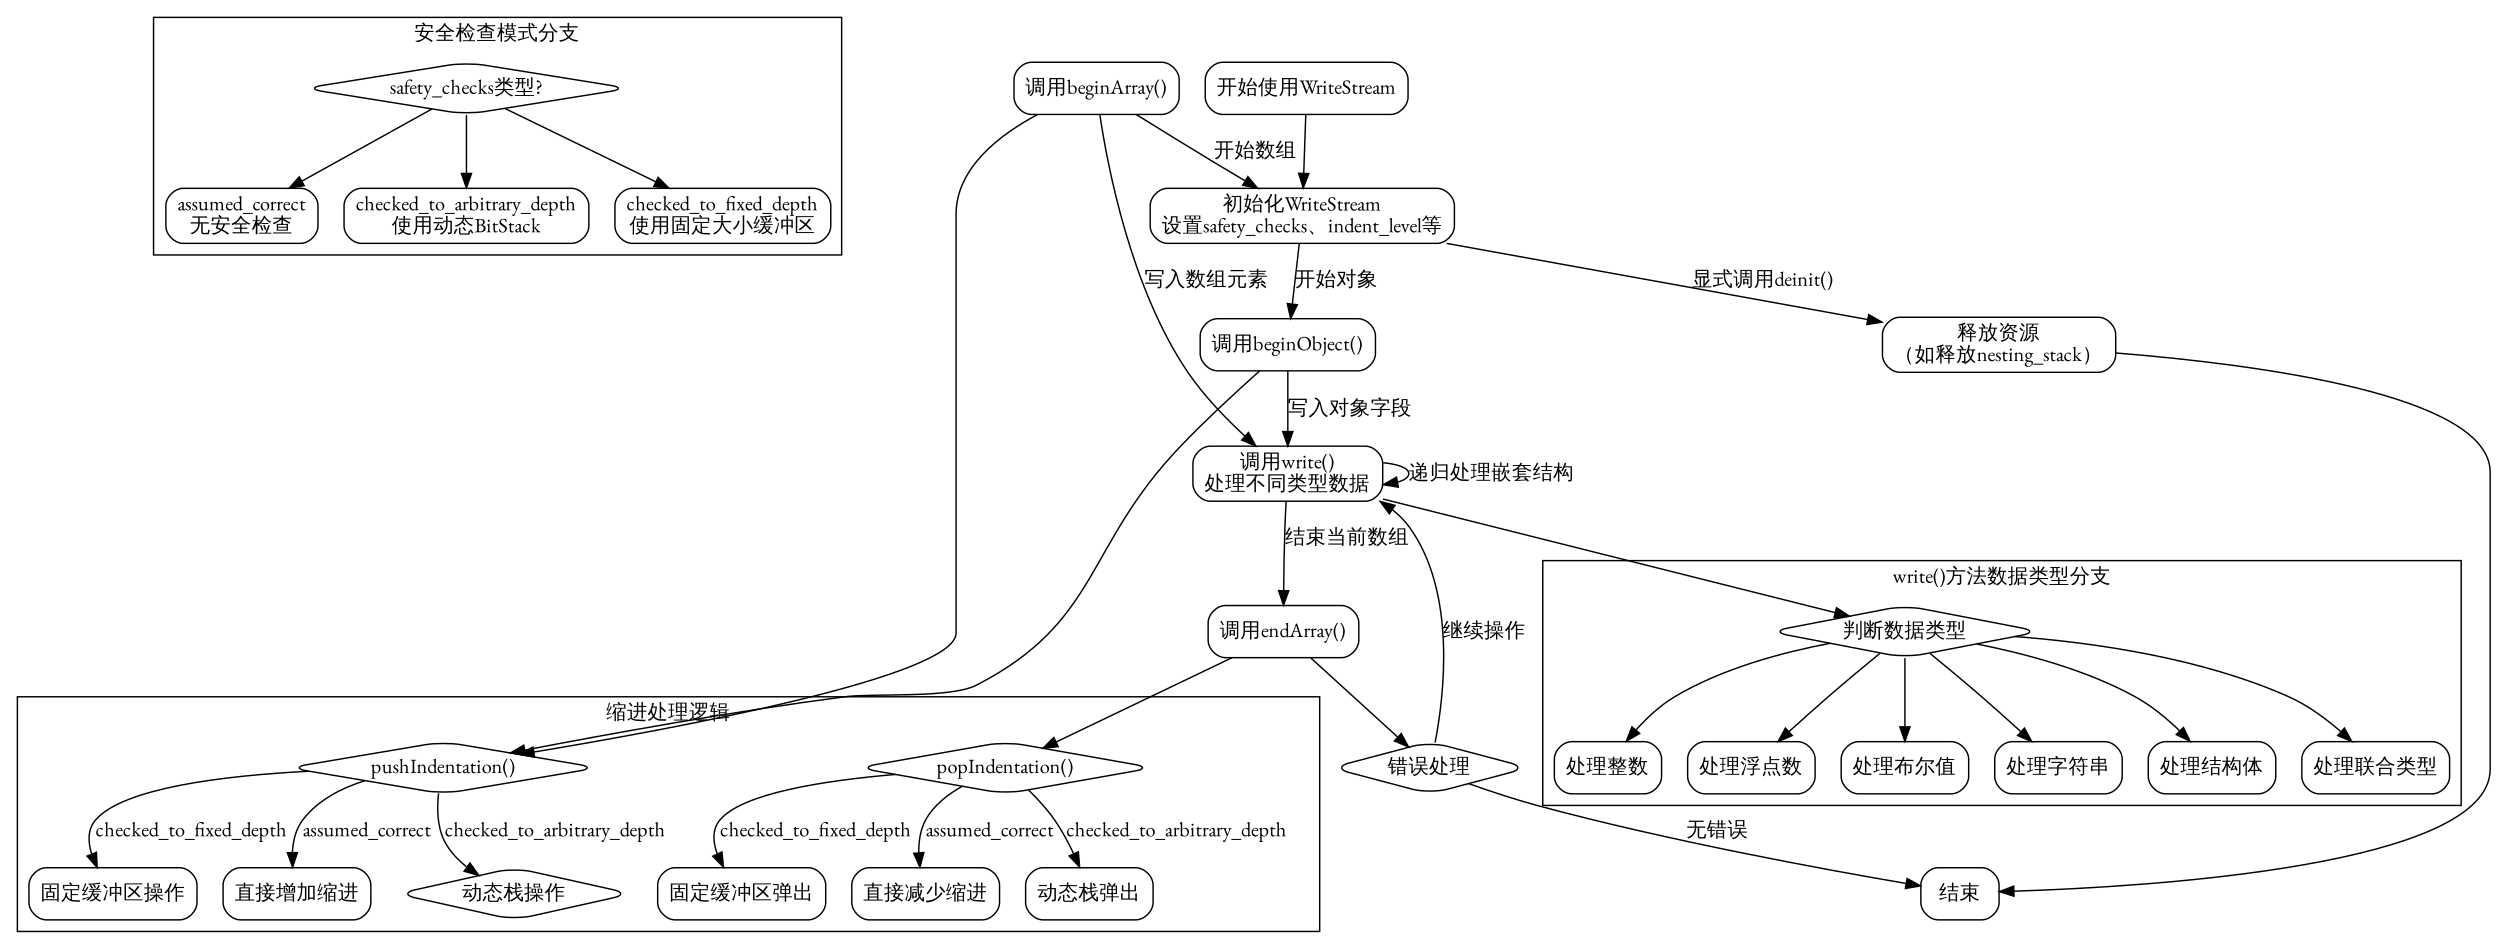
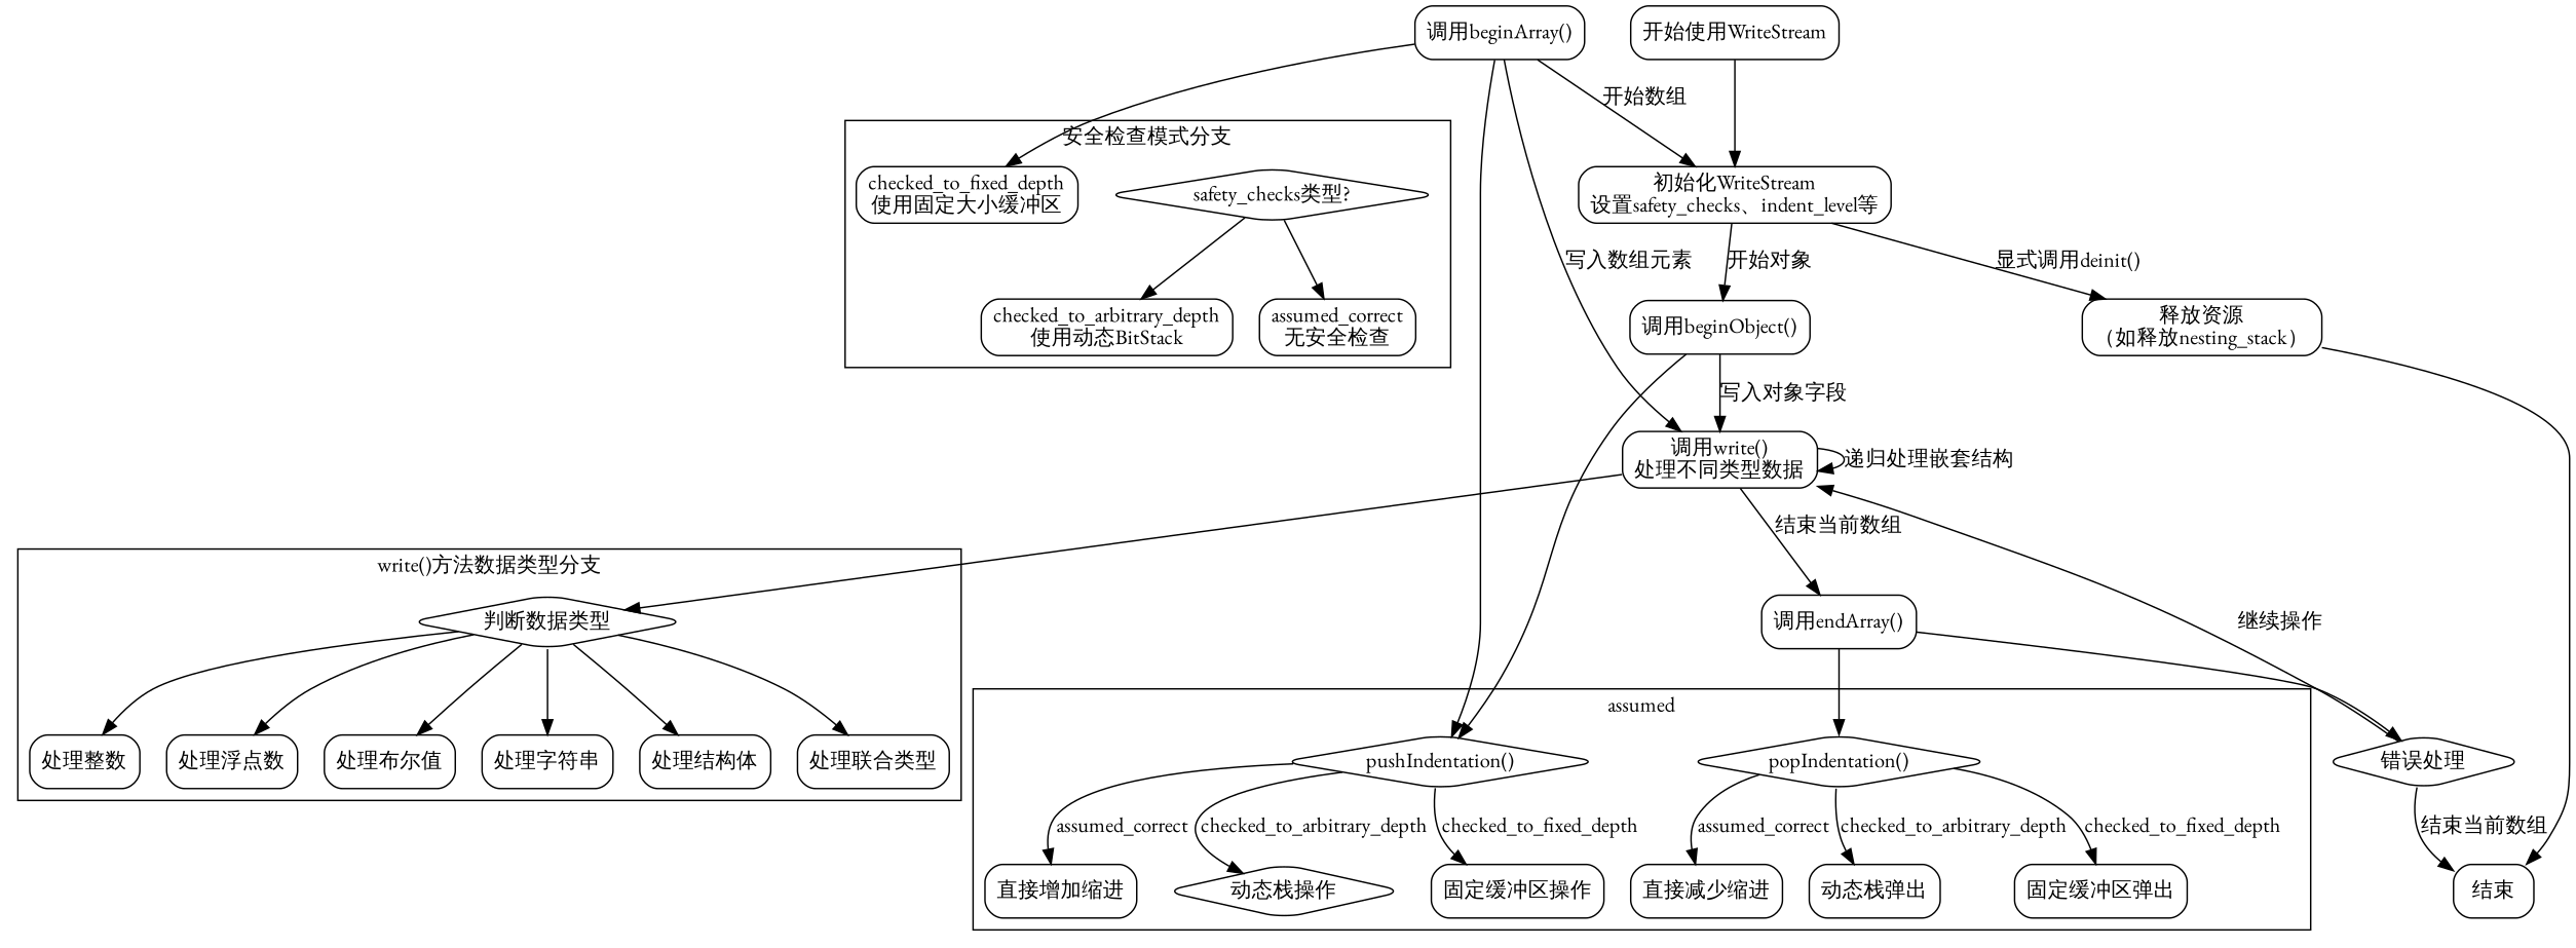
  digraph {
    fontname="EB Garamond"
    node [fontname="EB Garamond" shape=rectangle style=rounded]
    edge [color=black fontname="EB Garamond"]
    n1 [label="safety_checks类型?" shape=diamond]
    n2 [label="checked_to_arbitrary_depth\n使用动态BitStack"]
    n3 [label="checked_to_fixed_depth\n使用固定大小缓冲区"]
    n4 [label="assumed_correct\n无安全检查"]
    n5 [label="pushIndentation()" shape=diamond]
    n6 [label="动态栈操作" shape=diamond]
    n7 [label="固定缓冲区操作"]
    n8 [label="直接增加缩进"]
    n9 [label="popIndentation()" shape=diamond]
    n10 [label="动态栈弹出"]
    n11 [label="固定缓冲区弹出"]
    n12 [label="直接减少缩进"]
    n13 [label="判断数据类型" shape=diamond]
    n14 [label="处理整数"]
    n15 [label="处理浮点数"]
    n16 [label="处理布尔值"]
    n17 [label="处理字符串"]
    n18 [label="处理结构体"]
    n19 [label="处理联合类型"]
    n20 [label="开始使用WriteStream"]
    n21 [label="初始化WriteStream\n设置safety_checks、indent_level等"]
    n22 [label="调用beginObject()"]
    n23 [label="释放资源\n（如释放nesting_stack）"]
    n24 [label="调用beginArray()"]
    n25 [label="调用write()\n处理不同类型数据"]
    n26 [label="结束"]
    n27 [label="调用endArray()"]
    n28 [label="错误处理" shape=diamond]
    subgraph cluster_1 {
      label="安全检查模式分支"
      n1
      n2
      n3
      n4
    }
    subgraph cluster_2 {
-     label="缩进处理逻辑"
+     label=assumed
      n5
      n6
      n7
      n8
      n9
      n10
      n11
      n12
    }
    subgraph cluster_3 {
      label="write()方法数据类型分支"
      n13
      n14
      n15
      n16
      n17
      n18
      n19
    }
    n1 -> n2
-   n1 -> n3
+   n24 -> n3
    n1 -> n4
    n5 -> n6 [label=checked_to_arbitrary_depth]
    n5 -> n7 [label=checked_to_fixed_depth]
    n5 -> n8 [label=assumed_correct]
    n9 -> n10 [label=checked_to_arbitrary_depth]
    n9 -> n11 [label=checked_to_fixed_depth]
    n9 -> n12 [label=assumed_correct]
    n13 -> n14
    n13 -> n15
    n13 -> n16
    n13 -> n17
    n13 -> n18
    n13 -> n19
    n20 -> n21
    n21 -> n22 [label="开始对象"]
    n21 -> n23 [label="显式调用deinit()"]
    n22 -> n5
    n22 -> n25 [label="写入对象字段"]
    n23 -> n26
    n24 -> n5
    n24 -> n21 [label="开始数组"]
    n24 -> n25 [label="写入数组元素"]
    n25 -> n13
    n25 -> n25 [label="递归处理嵌套结构"]
    n25 -> n27 [label="结束当前数组"]
    n27 -> n9
    n27 -> n28
    n28 -> n25 [label="继续操作"]
-   n28 -> n26 [label="无错误"]
+   n28 -> n26 [label="结束当前数组"]
  }
